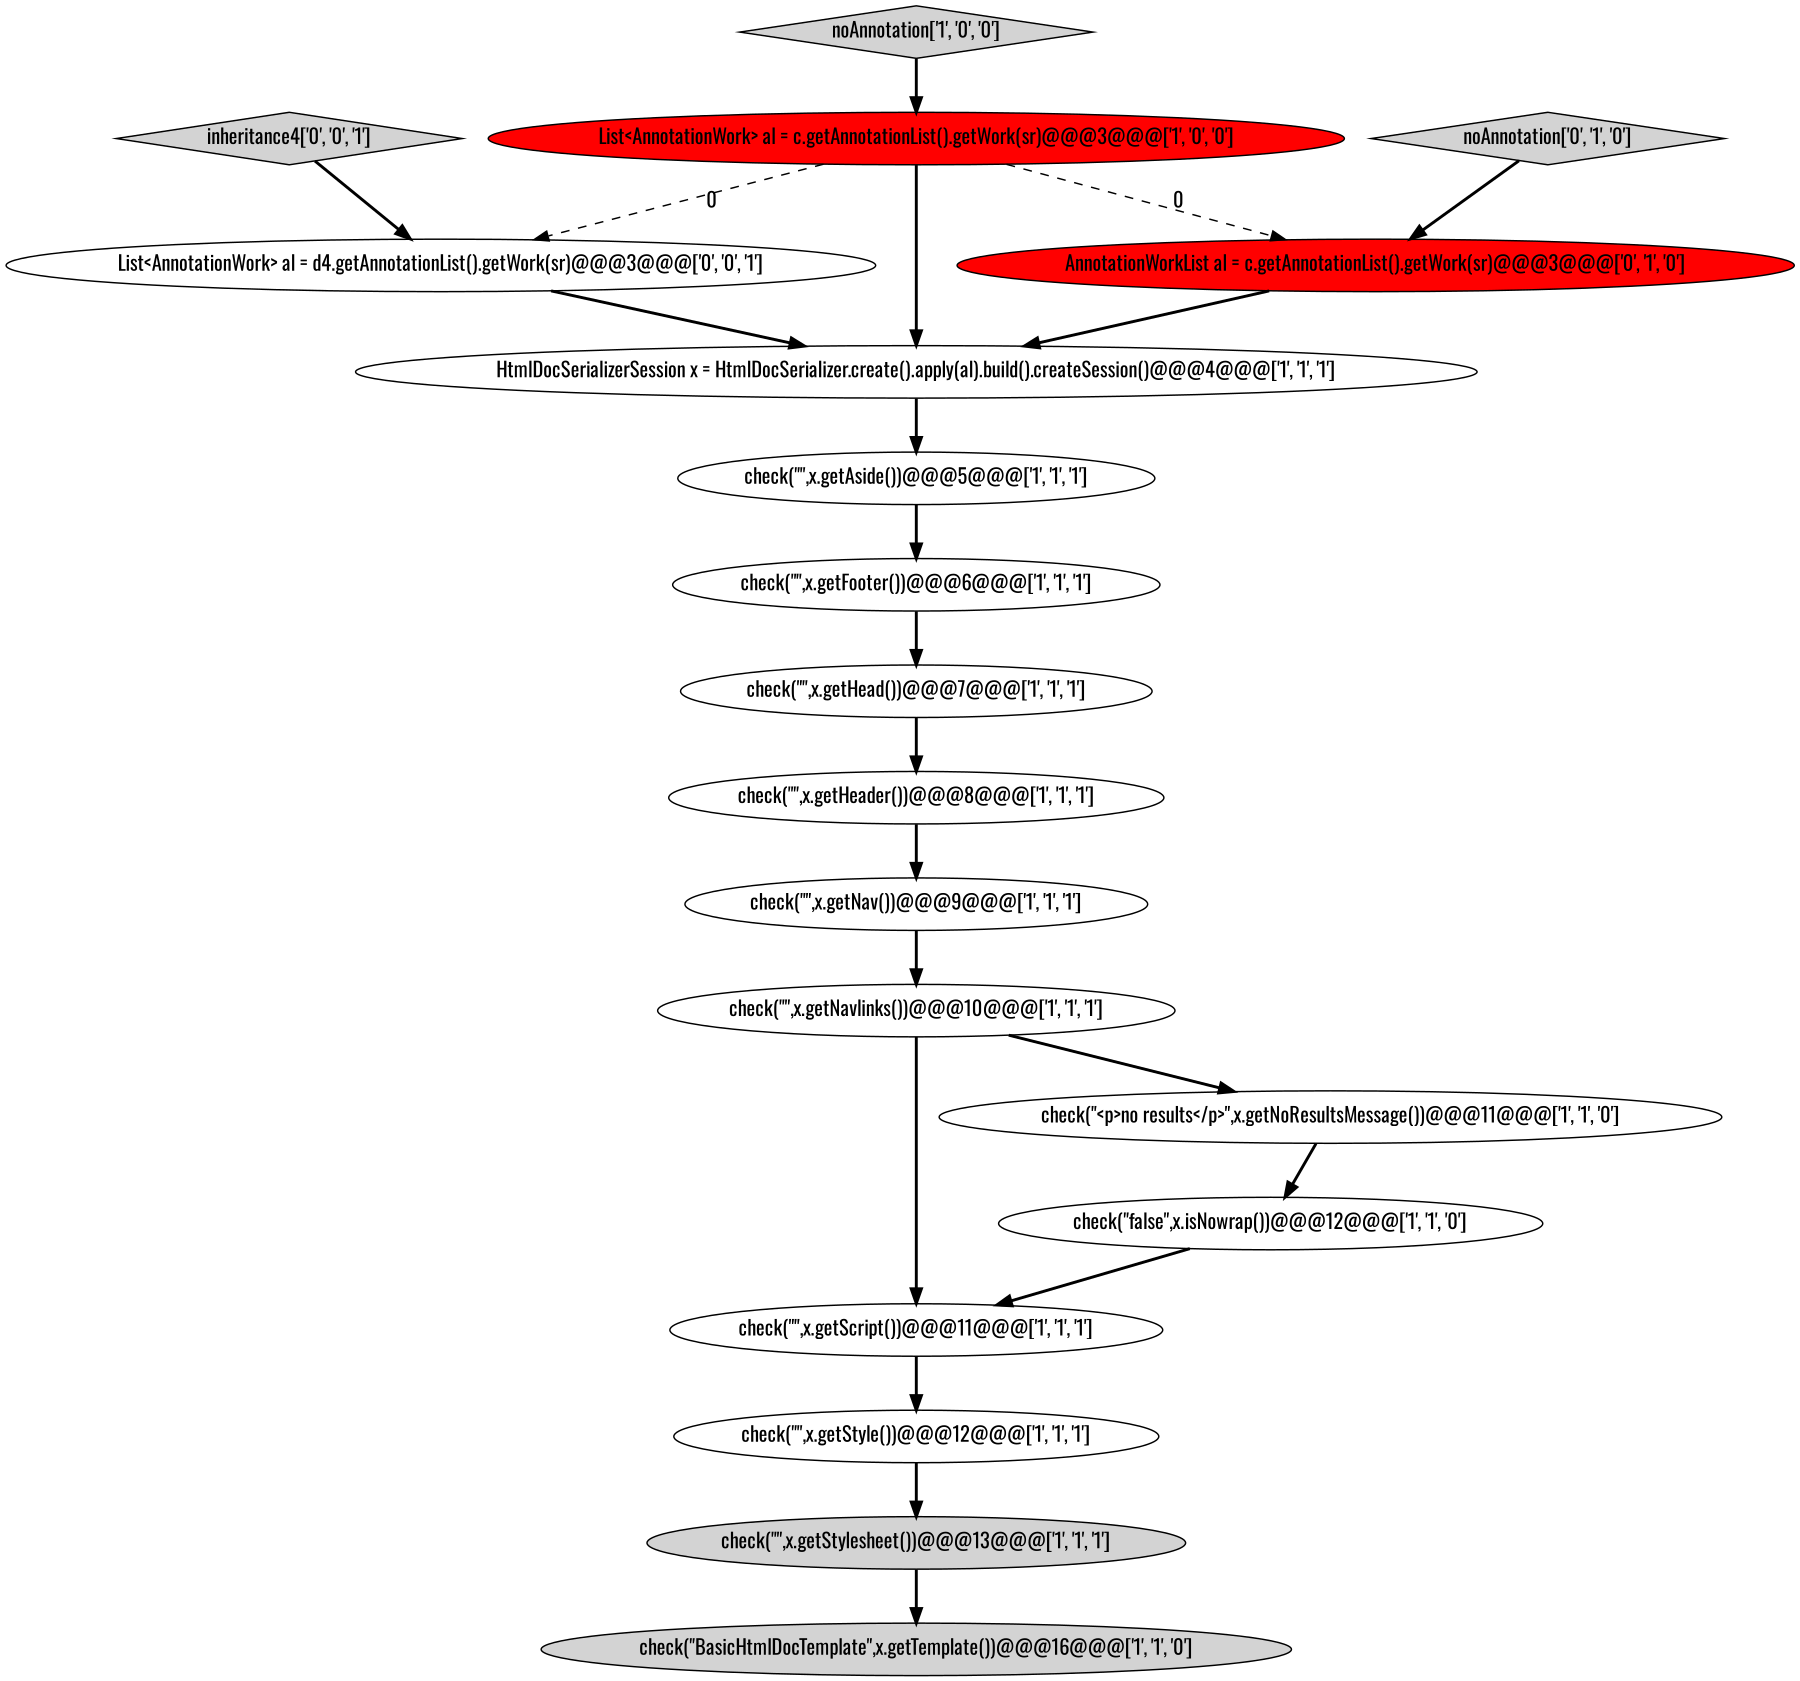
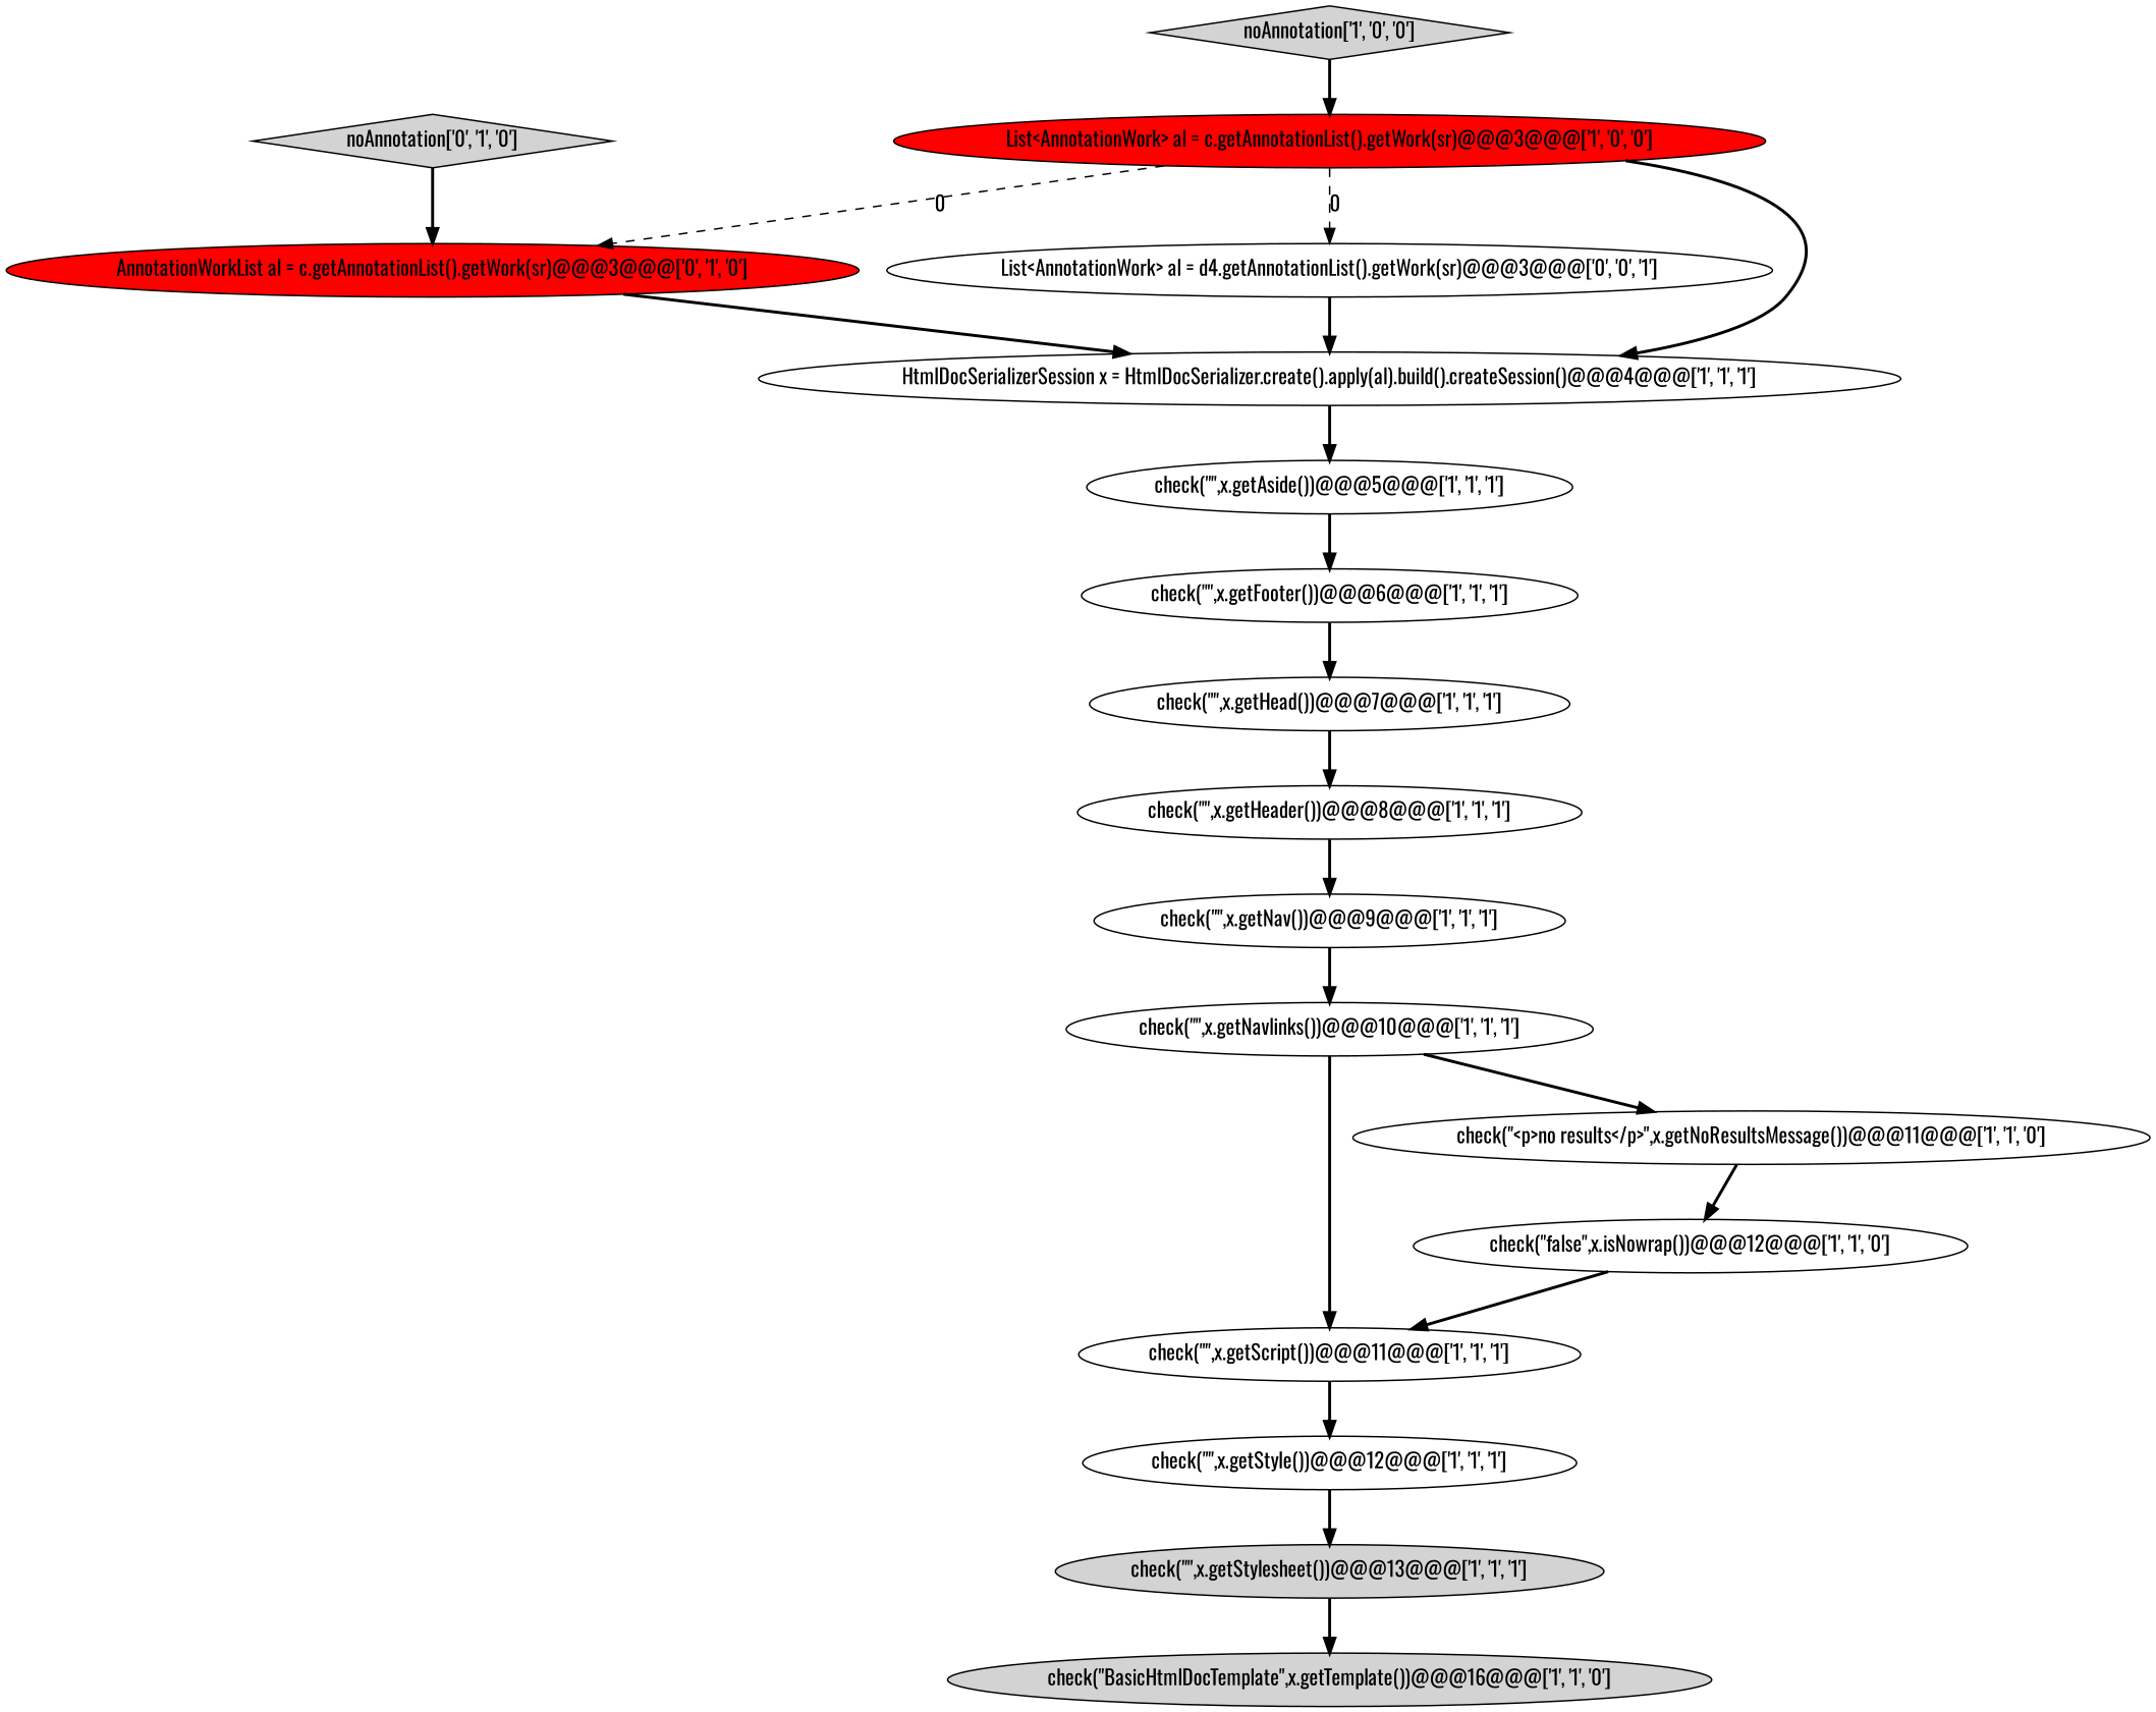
  digraph {
    fontname=Oswald
    node [fillcolor=white shape=ellipse style=filled fontname=Oswald]
    edge [style=bold fontname=Oswald]
    n1 [label="check(\"\",x.getNav())@@@9@@@['1', '1', '1']"]
    n2 [label="check(\"\",x.getNavlinks())@@@10@@@['1', '1', '1']"]
    n3 [label="check(\"false\",x.isNowrap())@@@12@@@['1', '1', '0']"]
    n4 [label="check(\"\",x.getScript())@@@11@@@['1', '1', '1']"]
    n5 [label="check(\"\",x.getAside())@@@5@@@['1', '1', '1']"]
    n6 [label="check(\"\",x.getFooter())@@@6@@@['1', '1', '1']"]
    n7 [label="check(\"\",x.getStyle())@@@12@@@['1', '1', '1']"]
-   n8 [fillcolor=lightgray label="inheritance4['0', '0', '1']" shape=diamond]
    n9 [label="List<AnnotationWork> al = d4.getAnnotationList().getWork(sr)@@@3@@@['0', '0', '1']"]
    n10 [label="check(\"\",x.getHead())@@@7@@@['1', '1', '1']"]
    n11 [label="HtmlDocSerializerSession x = HtmlDocSerializer.create().apply(al).build().createSession()@@@4@@@['1', '1', '1']"]
    n12 [fillcolor=red label="AnnotationWorkList al = c.getAnnotationList().getWork(sr)@@@3@@@['0', '1', '0']"]
    n13 [label="check(\"\",x.getHeader())@@@8@@@['1', '1', '1']"]
    n14 [label="check(\"<p>no results</p>\",x.getNoResultsMessage())@@@11@@@['1', '1', '0']"]
    n15 [fillcolor=lightgray label="check(\"\",x.getStylesheet())@@@13@@@['1', '1', '1']"]
    n16 [fillcolor=lightgray label="check(\"BasicHtmlDocTemplate\",x.getTemplate())@@@16@@@['1', '1', '0']"]
    n17 [fillcolor=red label="List<AnnotationWork> al = c.getAnnotationList().getWork(sr)@@@3@@@['1', '0', '0']"]
    n18 [fillcolor=lightgray label="noAnnotation['1', '0', '0']" shape=diamond]
    n19 [fillcolor=lightgray label="noAnnotation['0', '1', '0']" shape=diamond]
    n1 -> n2
    n2 -> n4
    n2 -> n14
    n3 -> n4
    n4 -> n7
    n5 -> n6
    n6 -> n10
    n7 -> n15
-   n8 -> n9
    n9 -> n11
    n10 -> n13
    n11 -> n5
    n12 -> n11
    n13 -> n1
    n14 -> n3
    n15 -> n16
    n17 -> n9 [label=0 style=dashed]
    n17 -> n11
    n17 -> n12 [label=0 style=dashed]
    n18 -> n17
    n19 -> n12
  }
